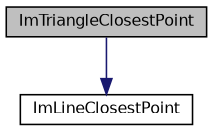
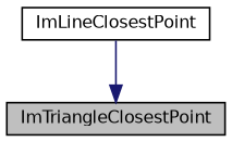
  digraph {
    rankdir=TB
    node [color=black fontname=Helvetica fontsize=10 shape=record style=filled]
    n1 [fillcolor=grey75 fontcolor=black height=0.2 label=ImTriangleClosestPoint width=0.4]
    n2 [fillcolor=white height=0.2 label=ImLineClosestPoint width=0.4]
-   n1 -> n2 [color=midnightblue fontname=Helvetica fontsize=10 labelfontname=Helvetica labelfontsize=10 style=solid]
+   n2 -> n1 [color=midnightblue fontname=Helvetica fontsize=10 labelfontname=Helvetica labelfontsize=10 style=solid]
  }
